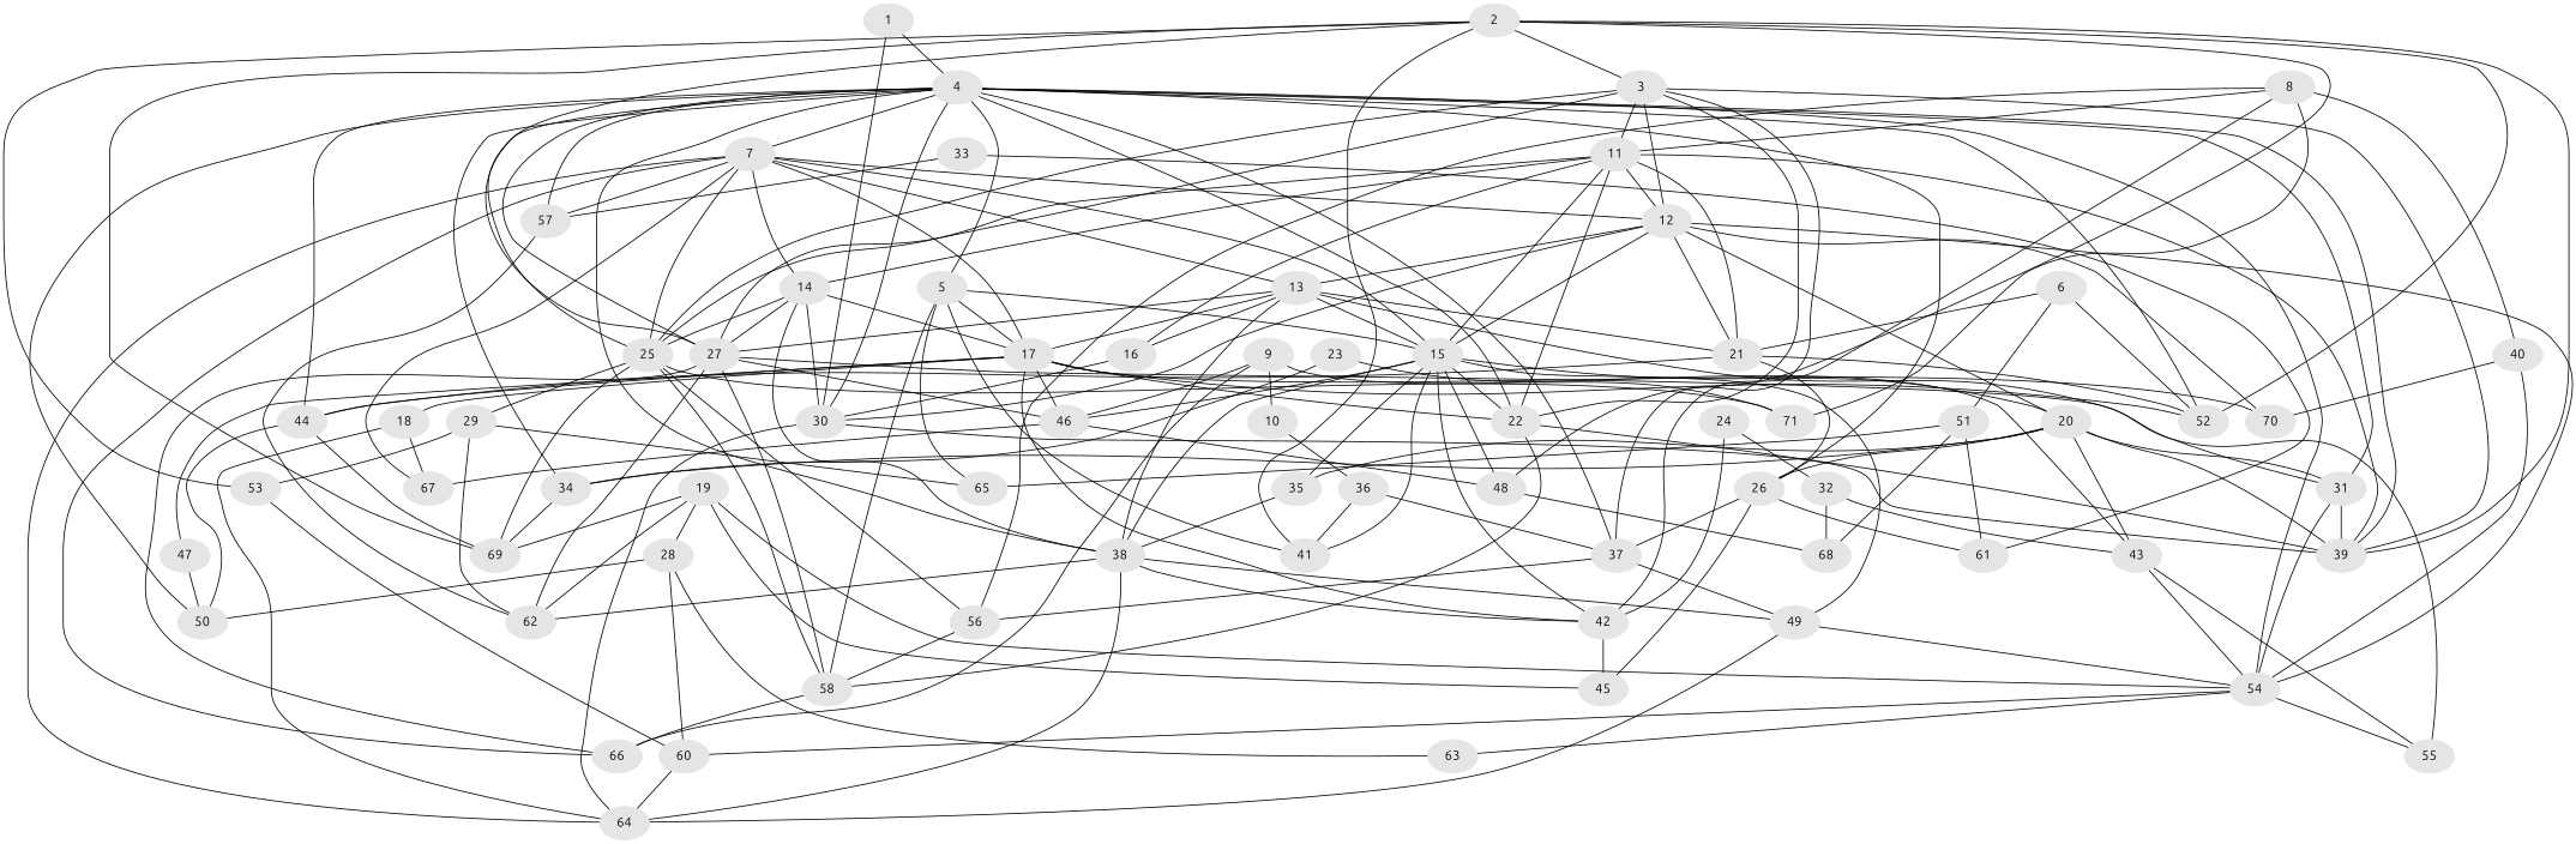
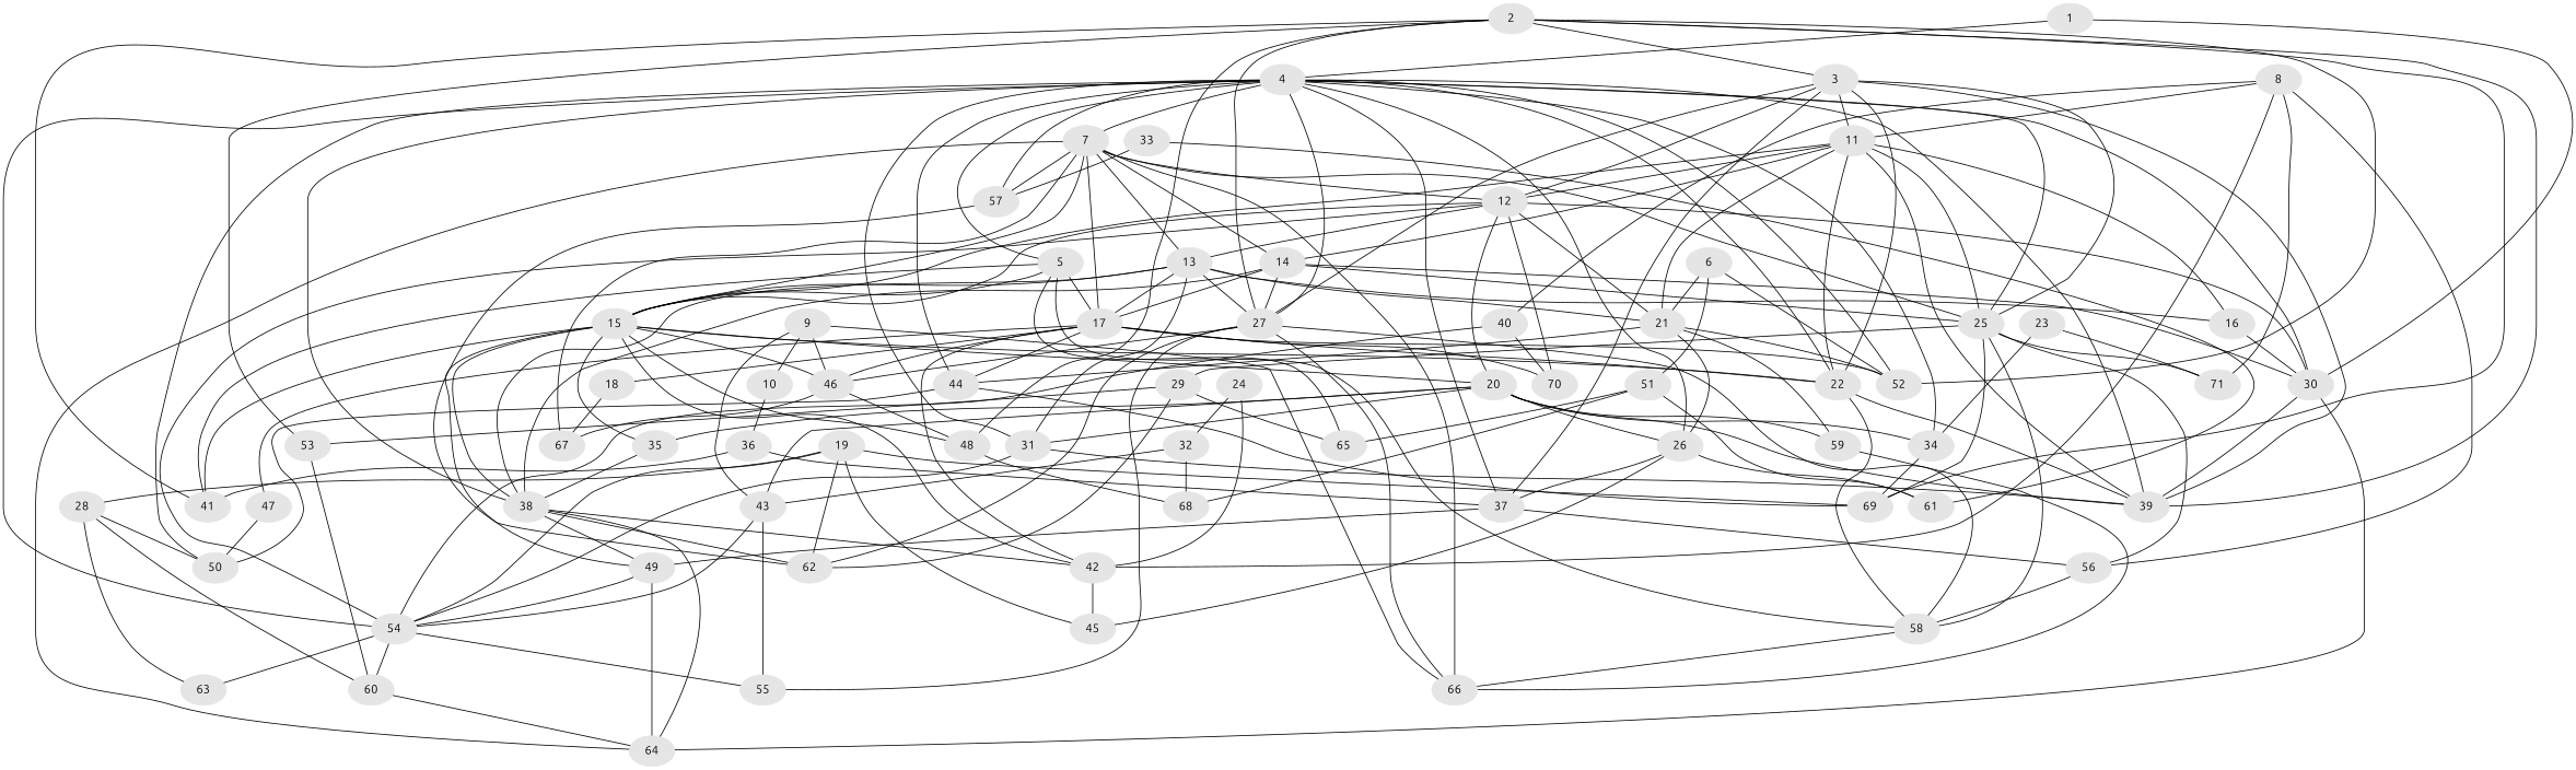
  graph {
    fontname=Ubuntu
    node [color=gray90 fontname=Ubuntu style=filled]
    edge [fontname=Ubuntu weight=1.0]
    1
    4
    30
    27
    39
    52
    22
    25
    37
    5
    7
    26
    31
    34
    38
    44
    50
    54
    57
    64
    2
    3
    41
    48
    53
    69
    11
    12
    58
    66
    46
    62
    55
    68
    60
    15
    21
    14
    16
    13
    20
    70
    56
    71
    29
    49
    17
    65
    67
    45
    61
    42
    63
    35
    18
    47
    6
    51
+   59
    8
    40
    9
    10
    43
    36
    19
    28
    23
    24
    32
    33
    1 -- 4
    1 -- 30
    4 -- 30
    4 -- 27
    4 -- 39
    4 -- 52
    4 -- 22
    4 -- 25
    4 -- 37
    4 -- 5
    4 -- 7
    4 -- 26
    4 -- 31
    4 -- 34
    4 -- 38 [weight=2.0]
    4 -- 44
    4 -- 50
    4 -- 54 [weight=4.0]
    4 -- 57
    30 -- 39
    30 -- 64
    27 -- 58
    27 -- 66
    27 -- 46
    27 -- 62
    27 -- 55
    22 -- 39
    22 -- 58
    25 -- 69
    25 -- 58
    25 -- 56
    25 -- 71
    25 -- 29
    37 -- 56
    37 -- 49
    5 -- 41
    5 -- 58
    5 -- 15
    5 -- 17
    5 -- 65
    7 -- 25
    7 -- 57
    7 -- 64
    7 -- 12
    7 -- 66
    7 -- 15
    7 -- 14
    7 -- 13
    7 -- 17
    7 -- 67
    26 -- 37
    26 -- 45
    26 -- 61
    31 -- 39
    31 -- 54
    34 -- 69
    38 -- 64
    38 -- 62
    38 -- 49
    38 -- 42
    44 -- 50
    44 -- 69
    54 -- 55
    54 -- 60
    54 -- 63
    57 -- 62
    2 -- 27
    2 -- 39
    2 -- 52
    2 -- 3
    2 -- 41
    2 -- 48
    2 -- 53
    2 -- 69
    3 -- 27
    3 -- 39
    3 -- 22
    3 -- 25
    3 -- 37
    3 -- 11
    3 -- 12
    48 -- 68
    53 -- 60
    11 -- 39
    11 -- 22
    11 -- 25 [weight=2.0]
    11 -- 12
    11 -- 15
    11 -- 21
    11 -- 14
    11 -- 16
    12 -- 30
    12 -- 54
    12 -- 15
    12 -- 21
    12 -- 13
    12 -- 20
    12 -- 70
    58 -- 66
    46 -- 48
    46 -- 67
    60 -- 64
    15 -- 22
    15 -- 38
    15 -- 41
    15 -- 48
    15 -- 46
    15 -- 20
    15 -- 49
    15 -- 42
    15 -- 35
    21 -- 52
    21 -- 26
    21 -- 44
+   21 -- 59
    14 -- 30
    14 -- 27
    14 -- 25
    14 -- 38
    14 -- 17
    16 -- 30
    13 -- 27
    13 -- 31
    13 -- 38
    13 -- 15
    13 -- 21
    13 -- 16
    13 -- 17
    20 -- 39 [weight=3.0]
    20 -- 26 [weight=2.0]
    20 -- 31
    20 -- 34
    20 -- 35
+   20 -- 59
    20 -- 43
    56 -- 58
    29 -- 53
    29 -- 62
    29 -- 65
    49 -- 54
    49 -- 64
    17 -- 52 [weight=2.0]
    17 -- 22
    17 -- 44
    17 -- 46
    17 -- 70
    17 -- 42
    17 -- 18
    17 -- 47
    42 -- 45
    35 -- 38
-   18 -- 64
    18 -- 67
    47 -- 50
    6 -- 52
    6 -- 21 [weight=2.0]
    6 -- 51
    51 -- 68
    51 -- 65
    51 -- 61
+   59 -- 66
    8 -- 11
    8 -- 56
    8 -- 71
    8 -- 42
    8 -- 40
    40 -- 54
    40 -- 70
    9 -- 66
    9 -- 46
    9 -- 10
    9 -- 43
    10 -- 36
    43 -- 54
    43 -- 55
    36 -- 37
    36 -- 41
    19 -- 54
    19 -- 69
    19 -- 62
    19 -- 45
    19 -- 28
    28 -- 50
    28 -- 60
    28 -- 63
    23 -- 34
    23 -- 71
    24 -- 42
    24 -- 32
    32 -- 68
    32 -- 43
    33 -- 57
    33 -- 61
  }
